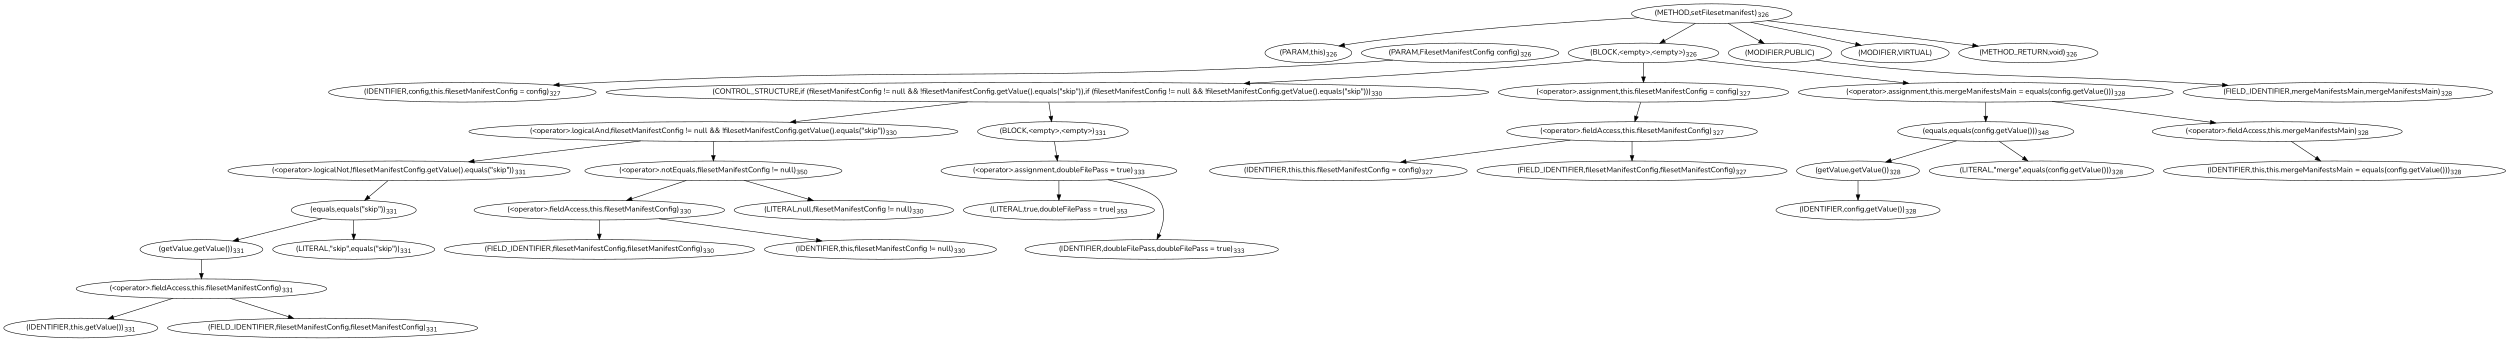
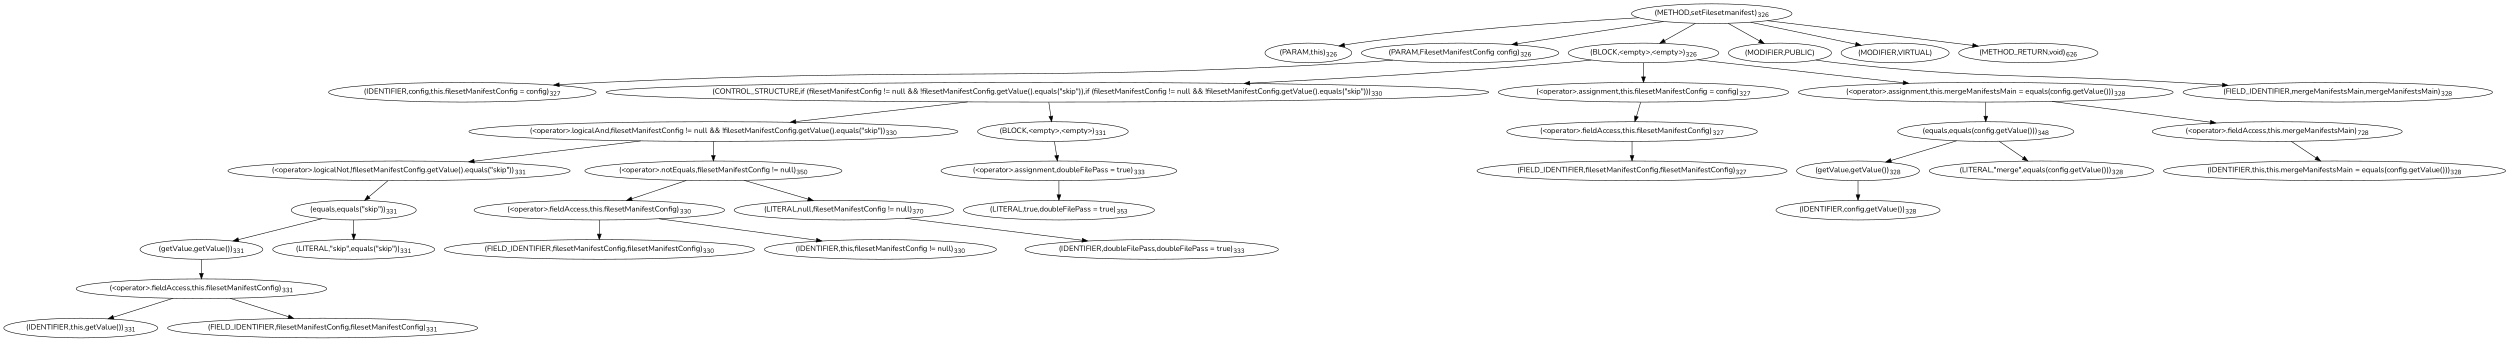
  digraph {
    fontname=Nunito
    node [fontname=Nunito]
    edge [fontname=Nunito]
    n1 [label=<(METHOD,setFilesetmanifest)<SUB>326</SUB>>]
    n2 [label=<(PARAM,this)<SUB>326</SUB>>]
    n3 [label=<(PARAM,FilesetManifestConfig config)<SUB>326</SUB>>]
    n4 [label=<(BLOCK,&lt;empty&gt;,&lt;empty&gt;)<SUB>326</SUB>>]
    n5 [label=<(MODIFIER,PUBLIC)>]
    n6 [label=<(MODIFIER,VIRTUAL)>]
-   n7 [label=<(METHOD_RETURN,void)<SUB>326</SUB>>]
+   n7 [label=<(METHOD_RETURN,void)<SUB>626</SUB>>]
    n8 [label=<(IDENTIFIER,config,this.filesetManifestConfig = config)<SUB>327</SUB>>]
    n9 [label=<(&lt;operator&gt;.assignment,this.filesetManifestConfig = config)<SUB>327</SUB>>]
    n10 [label=<(&lt;operator&gt;.assignment,this.mergeManifestsMain = equals(config.getValue()))<SUB>328</SUB>>]
    n11 [label=<(CONTROL_STRUCTURE,if (filesetManifestConfig != null &amp;&amp; !filesetManifestConfig.getValue().equals(&quot;skip&quot;)),if (filesetManifestConfig != null &amp;&amp; !filesetManifestConfig.getValue().equals(&quot;skip&quot;)))<SUB>330</SUB>>]
    n12 [label=<(FIELD_IDENTIFIER,mergeManifestsMain,mergeManifestsMain)<SUB>328</SUB>>]
    n13 [label=<(&lt;operator&gt;.fieldAccess,this.filesetManifestConfig)<SUB>327</SUB>>]
-   n14 [label=<(&lt;operator&gt;.fieldAccess,this.mergeManifestsMain)<SUB>328</SUB>>]
+   n14 [label=<(&lt;operator&gt;.fieldAccess,this.mergeManifestsMain)<SUB>728</SUB>>]
    n15 [label=<(equals,equals(config.getValue()))<SUB>348</SUB>>]
    n16 [label=<(&lt;operator&gt;.logicalAnd,filesetManifestConfig != null &amp;&amp; !filesetManifestConfig.getValue().equals(&quot;skip&quot;))<SUB>330</SUB>>]
    n17 [label=<(BLOCK,&lt;empty&gt;,&lt;empty&gt;)<SUB>331</SUB>>]
-   n18 [label=<(IDENTIFIER,this,this.filesetManifestConfig = config)<SUB>327</SUB>>]
    n19 [label=<(FIELD_IDENTIFIER,filesetManifestConfig,filesetManifestConfig)<SUB>327</SUB>>]
    n20 [label=<(IDENTIFIER,this,this.mergeManifestsMain = equals(config.getValue()))<SUB>328</SUB>>]
    n21 [label=<(LITERAL,&quot;merge&quot;,equals(config.getValue()))<SUB>328</SUB>>]
    n22 [label=<(getValue,getValue())<SUB>328</SUB>>]
    n23 [label=<(IDENTIFIER,config,getValue())<SUB>328</SUB>>]
    n24 [label=<(&lt;operator&gt;.notEquals,filesetManifestConfig != null)<SUB>350</SUB>>]
    n25 [label=<(&lt;operator&gt;.logicalNot,!filesetManifestConfig.getValue().equals(&quot;skip&quot;))<SUB>331</SUB>>]
    n26 [label=<(&lt;operator&gt;.assignment,doubleFilePass = true)<SUB>333</SUB>>]
    n27 [label=<(&lt;operator&gt;.fieldAccess,this.filesetManifestConfig)<SUB>330</SUB>>]
-   n28 [label=<(LITERAL,null,filesetManifestConfig != null)<SUB>330</SUB>>]
+   n28 [label=<(LITERAL,null,filesetManifestConfig != null)<SUB>370</SUB>>]
    n29 [label=<(equals,equals(&quot;skip&quot;))<SUB>331</SUB>>]
    n30 [label=<(IDENTIFIER,this,filesetManifestConfig != null)<SUB>330</SUB>>]
    n31 [label=<(FIELD_IDENTIFIER,filesetManifestConfig,filesetManifestConfig)<SUB>330</SUB>>]
    n32 [label=<(getValue,getValue())<SUB>331</SUB>>]
    n33 [label=<(LITERAL,&quot;skip&quot;,equals(&quot;skip&quot;))<SUB>331</SUB>>]
    n34 [label=<(&lt;operator&gt;.fieldAccess,this.filesetManifestConfig)<SUB>331</SUB>>]
    n35 [label=<(IDENTIFIER,this,getValue())<SUB>331</SUB>>]
    n36 [label=<(FIELD_IDENTIFIER,filesetManifestConfig,filesetManifestConfig)<SUB>331</SUB>>]
    n37 [label=<(IDENTIFIER,doubleFilePass,doubleFilePass = true)<SUB>333</SUB>>]
    n38 [label=<(LITERAL,true,doubleFilePass = true)<SUB>353</SUB>>]
    n1 -> n2
+   n1 -> n3
    n1 -> n4
    n1 -> n5
    n1 -> n6
    n1 -> n7
    n3 -> n8
    n4 -> n9
    n4 -> n10
    n4 -> n11
    n5 -> n12
    n9 -> n13
    n10 -> n14
    n10 -> n15
    n11 -> n16
    n11 -> n17
-   n13 -> n18
    n13 -> n19
    n14 -> n20
    n15 -> n21
    n15 -> n22
    n16 -> n24
    n16 -> n25
    n17 -> n26
    n22 -> n23
    n24 -> n27
    n24 -> n28
    n25 -> n29
-   n26 -> n37
+   n28 -> n37
    n26 -> n38
    n27 -> n30
    n27 -> n31
    n29 -> n32
    n29 -> n33
    n32 -> n34
    n34 -> n35
    n34 -> n36
  }
